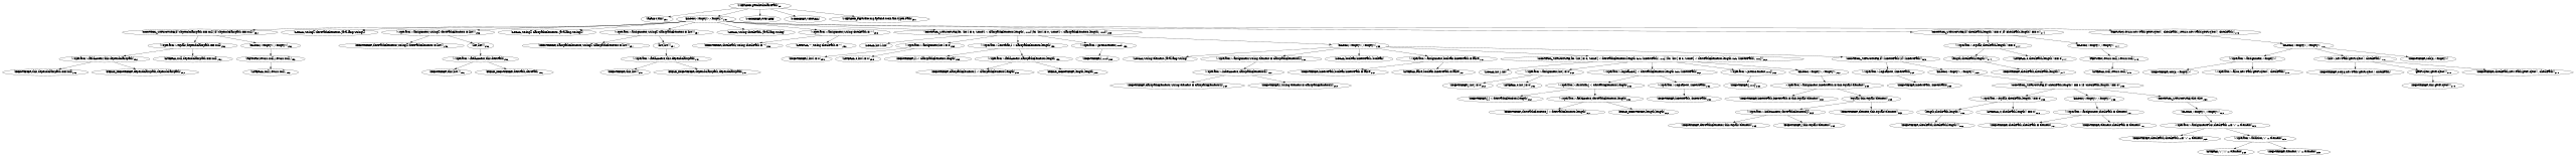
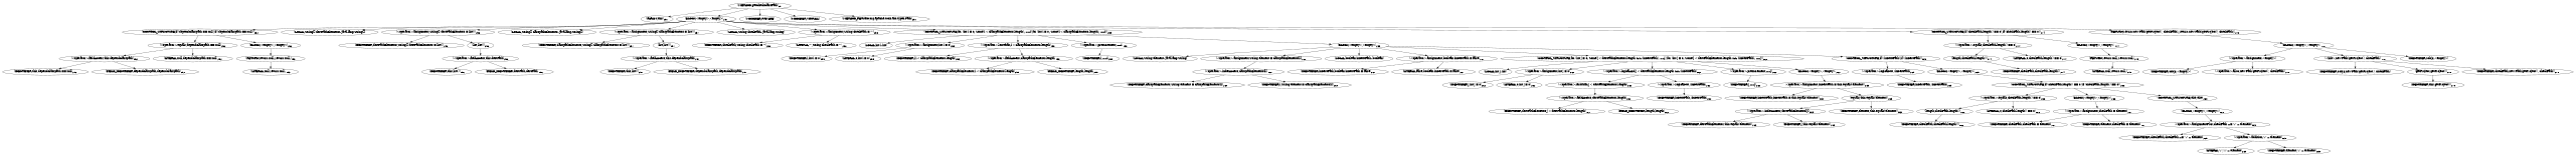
  digraph {
    n1 [label=<(METHOD,getCheckClassPath)<SUB>251</SUB>>]
    n2 [label=<(PARAM,this)<SUB>251</SUB>>]
    n3 [label=<(BLOCK,&lt;empty&gt;,&lt;empty&gt;)<SUB>251</SUB>>]
    n4 [label=<(MODIFIER,PRIVATE)>]
    n5 [label=<(MODIFIER,VIRTUAL)>]
    n6 [label=<(METHOD_RETURN,org.apache.tools.ant.types.Path)<SUB>251</SUB>>]
    n7 [label=<(CONTROL_STRUCTURE,if (dependClasspath == null),if (dependClasspath == null))<SUB>252</SUB>>]
    n8 [label=<(LOCAL,String[] destPathElements: java.lang.String[])>]
    n9 [label=<(&lt;operator&gt;.assignment,String[] destPathElements = list())<SUB>256</SUB>>]
    n10 [label=<(LOCAL,String[] classpathElements: java.lang.String[])>]
    n11 [label=<(&lt;operator&gt;.assignment,String[] classpathElements = list())<SUB>257</SUB>>]
    n12 [label=<(LOCAL,String checkPath: java.lang.String)>]
    n13 [label=<(&lt;operator&gt;.assignment,String checkPath = &quot;&quot;)<SUB>258</SUB>>]
    n14 [label=<(CONTROL_STRUCTURE,for (int i = 0; Some(i &lt; classpathElements.length); ++i),for (int i = 0; Some(i &lt; classpathElements.length); ++i))<SUB>259</SUB>>]
    n15 [label=<(CONTROL_STRUCTURE,if (checkPath.length() == 0),if (checkPath.length() == 0))<SUB>274</SUB>>]
    n16 [label=<(RETURN,return new Path(getProject(), checkPath);,return new Path(getProject(), checkPath);)<SUB>278</SUB>>]
    n17 [label=<(&lt;operator&gt;.equals,dependClasspath == null)<SUB>252</SUB>>]
    n18 [label=<(BLOCK,&lt;empty&gt;,&lt;empty&gt;)<SUB>252</SUB>>]
    n19 [label=<(IDENTIFIER,destPathElements,String[] destPathElements = list())<SUB>256</SUB>>]
    n20 [label=<(list,list())<SUB>256</SUB>>]
    n21 [label=<(IDENTIFIER,classpathElements,String[] classpathElements = list())<SUB>257</SUB>>]
    n22 [label=<(list,list())<SUB>257</SUB>>]
    n23 [label=<(IDENTIFIER,checkPath,String checkPath = &quot;&quot;)<SUB>258</SUB>>]
    n24 [label=<(LITERAL,&quot;&quot;,String checkPath = &quot;&quot;)<SUB>258</SUB>>]
    n25 [label=<(LOCAL,int i: int)>]
    n26 [label=<(&lt;operator&gt;.assignment,int i = 0)<SUB>259</SUB>>]
    n27 [label=<(&lt;operator&gt;.lessThan,i &lt; classpathElements.length)<SUB>259</SUB>>]
    n28 [label=<(&lt;operator&gt;.preIncrement,++i)<SUB>259</SUB>>]
    n29 [label=<(BLOCK,&lt;empty&gt;,&lt;empty&gt;)<SUB>259</SUB>>]
    n30 [label=<(&lt;operator&gt;.equals,checkPath.length() == 0)<SUB>274</SUB>>]
    n31 [label=<(BLOCK,&lt;empty&gt;,&lt;empty&gt;)<SUB>274</SUB>>]
    n32 [label=<(BLOCK,&lt;empty&gt;,&lt;empty&gt;)<SUB>278</SUB>>]
    n33 [label=<(&lt;operator&gt;.fieldAccess,this.dependClasspath)<SUB>252</SUB>>]
    n34 [label=<(LITERAL,null,dependClasspath == null)<SUB>252</SUB>>]
    n35 [label=<(RETURN,return null;,return null;)<SUB>253</SUB>>]
    n36 [label=<(IDENTIFIER,this,dependClasspath == null)<SUB>252</SUB>>]
    n37 [label=<(FIELD_IDENTIFIER,dependClasspath,dependClasspath)<SUB>252</SUB>>]
    n38 [label=<(LITERAL,null,return null;)<SUB>253</SUB>>]
    n39 [label=<(&lt;operator&gt;.fieldAccess,this.destPath)<SUB>256</SUB>>]
    n40 [label=<(IDENTIFIER,this,list())<SUB>256</SUB>>]
    n41 [label=<(FIELD_IDENTIFIER,destPath,destPath)<SUB>256</SUB>>]
    n42 [label=<(&lt;operator&gt;.fieldAccess,this.dependClasspath)<SUB>257</SUB>>]
    n43 [label=<(IDENTIFIER,this,list())<SUB>257</SUB>>]
    n44 [label=<(FIELD_IDENTIFIER,dependClasspath,dependClasspath)<SUB>257</SUB>>]
    n45 [label=<(IDENTIFIER,i,int i = 0)<SUB>259</SUB>>]
    n46 [label=<(LITERAL,0,int i = 0)<SUB>259</SUB>>]
    n47 [label=<(IDENTIFIER,i,i &lt; classpathElements.length)<SUB>259</SUB>>]
    n48 [label=<(&lt;operator&gt;.fieldAccess,classpathElements.length)<SUB>259</SUB>>]
    n49 [label=<(IDENTIFIER,i,++i)<SUB>259</SUB>>]
    n50 [label=<(LOCAL,String element: java.lang.String)>]
    n51 [label=<(&lt;operator&gt;.assignment,String element = classpathElements[i])<SUB>260</SUB>>]
    n52 [label=<(LOCAL,boolean inDestPath: boolean)>]
    n53 [label=<(&lt;operator&gt;.assignment,boolean inDestPath = false)<SUB>261</SUB>>]
    n54 [label=<(CONTROL_STRUCTURE,for (int j = 0; Some(j &lt; destPathElements.length &amp;&amp; !inDestPath); ++j),for (int j = 0; Some(j &lt; destPathElements.length &amp;&amp; !inDestPath); ++j))<SUB>262</SUB>>]
    n55 [label=<(CONTROL_STRUCTURE,if (!inDestPath),if (!inDestPath))<SUB>265</SUB>>]
    n56 [label=<(IDENTIFIER,classpathElements,i &lt; classpathElements.length)<SUB>259</SUB>>]
    n57 [label=<(FIELD_IDENTIFIER,length,length)<SUB>259</SUB>>]
    n58 [label=<(&lt;operator&gt;.indexAccess,classpathElements[i])<SUB>260</SUB>>]
    n59 [label=<(IDENTIFIER,inDestPath,boolean inDestPath = false)<SUB>261</SUB>>]
    n60 [label=<(LITERAL,false,boolean inDestPath = false)<SUB>261</SUB>>]
    n61 [label=<(LOCAL,int j: int)>]
    n62 [label=<(&lt;operator&gt;.assignment,int j = 0)<SUB>262</SUB>>]
    n63 [label=<(&lt;operator&gt;.logicalAnd,j &lt; destPathElements.length &amp;&amp; !inDestPath)<SUB>262</SUB>>]
    n64 [label=<(&lt;operator&gt;.preIncrement,++j)<SUB>262</SUB>>]
    n65 [label=<(BLOCK,&lt;empty&gt;,&lt;empty&gt;)<SUB>262</SUB>>]
    n66 [label=<(&lt;operator&gt;.logicalNot,!inDestPath)<SUB>265</SUB>>]
    n67 [label=<(BLOCK,&lt;empty&gt;,&lt;empty&gt;)<SUB>265</SUB>>]
    n68 [label=<(IDENTIFIER,classpathElements,String element = classpathElements[i])<SUB>260</SUB>>]
    n69 [label=<(IDENTIFIER,i,String element = classpathElements[i])<SUB>260</SUB>>]
    n70 [label=<(IDENTIFIER,j,int j = 0)<SUB>262</SUB>>]
    n71 [label=<(LITERAL,0,int j = 0)<SUB>262</SUB>>]
    n72 [label=<(&lt;operator&gt;.lessThan,j &lt; destPathElements.length)<SUB>262</SUB>>]
    n73 [label=<(&lt;operator&gt;.logicalNot,!inDestPath)<SUB>262</SUB>>]
    n74 [label=<(IDENTIFIER,j,++j)<SUB>262</SUB>>]
    n75 [label=<(&lt;operator&gt;.assignment,inDestPath = this.equals(element))<SUB>263</SUB>>]
-   n76 [label=<(IDENTIFIER,j,j &lt; destPathElements.length)<SUB>262</SUB>>]
    n77 [label=<(&lt;operator&gt;.fieldAccess,destPathElements.length)<SUB>262</SUB>>]
    n78 [label=<(IDENTIFIER,inDestPath,!inDestPath)<SUB>262</SUB>>]
    n79 [label=<(IDENTIFIER,destPathElements,j &lt; destPathElements.length)<SUB>762</SUB>>]
    n80 [label=<(FIELD_IDENTIFIER,length,length)<SUB>262</SUB>>]
    n81 [label=<(IDENTIFIER,inDestPath,inDestPath = this.equals(element))<SUB>263</SUB>>]
    n82 [label=<(equals,this.equals(element))<SUB>263</SUB>>]
    n83 [label=<(&lt;operator&gt;.indexAccess,destPathElements[j])<SUB>263</SUB>>]
    n84 [label=<(IDENTIFIER,element,this.equals(element))<SUB>263</SUB>>]
    n85 [label=<(IDENTIFIER,destPathElements,this.equals(element))<SUB>263</SUB>>]
    n86 [label=<(IDENTIFIER,j,this.equals(element))<SUB>263</SUB>>]
    n87 [label=<(IDENTIFIER,inDestPath,!inDestPath)<SUB>265</SUB>>]
    n88 [label=<(CONTROL_STRUCTURE,if (checkPath.length() == 0),if (checkPath.length() == 0))<SUB>266</SUB>>]
    n89 [label=<(&lt;operator&gt;.equals,checkPath.length() == 0)<SUB>266</SUB>>]
    n90 [label=<(BLOCK,&lt;empty&gt;,&lt;empty&gt;)<SUB>266</SUB>>]
    n91 [label=<(CONTROL_STRUCTURE,else,else)<SUB>268</SUB>>]
    n92 [label=<(length,checkPath.length())<SUB>266</SUB>>]
    n93 [label=<(LITERAL,0,checkPath.length() == 0)<SUB>266</SUB>>]
    n94 [label=<(&lt;operator&gt;.assignment,checkPath = element)<SUB>267</SUB>>]
    n95 [label=<(BLOCK,&lt;empty&gt;,&lt;empty&gt;)<SUB>268</SUB>>]
    n96 [label=<(IDENTIFIER,checkPath,checkPath.length())<SUB>266</SUB>>]
    n97 [label=<(IDENTIFIER,checkPath,checkPath = element)<SUB>267</SUB>>]
    n98 [label=<(IDENTIFIER,element,checkPath = element)<SUB>267</SUB>>]
    n99 [label=<(&lt;operator&gt;.assignmentPlus,checkPath += &quot;:&quot; + element)<SUB>269</SUB>>]
    n100 [label=<(IDENTIFIER,checkPath,checkPath += &quot;:&quot; + element)<SUB>269</SUB>>]
    n101 [label=<(&lt;operator&gt;.addition,&quot;:&quot; + element)<SUB>269</SUB>>]
    n102 [label=<(LITERAL,&quot;:&quot;,&quot;:&quot; + element)<SUB>269</SUB>>]
    n103 [label=<(IDENTIFIER,element,&quot;:&quot; + element)<SUB>269</SUB>>]
    n104 [label=<(length,checkPath.length())<SUB>274</SUB>>]
    n105 [label=<(LITERAL,0,checkPath.length() == 0)<SUB>274</SUB>>]
    n106 [label=<(RETURN,return null;,return null;)<SUB>275</SUB>>]
    n107 [label=<(IDENTIFIER,checkPath,checkPath.length())<SUB>274</SUB>>]
    n108 [label=<(LITERAL,null,return null;)<SUB>275</SUB>>]
    n109 [label=<(&lt;operator&gt;.assignment,&lt;empty&gt;)>]
    n110 [label=<(&lt;init&gt;,new Path(getProject(), checkPath))<SUB>278</SUB>>]
    n111 [label=<(IDENTIFIER,$obj8,&lt;empty&gt;)>]
    n112 [label=<(IDENTIFIER,$obj8,&lt;empty&gt;)>]
    n113 [label=<(&lt;operator&gt;.alloc,new Path(getProject(), checkPath))<SUB>278</SUB>>]
    n114 [label=<(IDENTIFIER,$obj8,new Path(getProject(), checkPath))>]
    n115 [label=<(getProject,getProject())<SUB>278</SUB>>]
    n116 [label=<(IDENTIFIER,checkPath,new Path(getProject(), checkPath))<SUB>278</SUB>>]
    n117 [label=<(IDENTIFIER,this,getProject())<SUB>278</SUB>>]
    n1 -> n2
    n1 -> n3
    n1 -> n4
    n1 -> n5
    n1 -> n6
    n3 -> n7
    n3 -> n8
    n3 -> n9
    n3 -> n10
    n3 -> n11
    n3 -> n12
    n3 -> n13
    n3 -> n14
    n3 -> n15
    n3 -> n16
    n7 -> n17
    n7 -> n18
    n9 -> n19
    n9 -> n20
    n11 -> n21
    n11 -> n22
    n13 -> n23
    n13 -> n24
    n14 -> n25
    n14 -> n26
    n14 -> n27
    n14 -> n28
    n14 -> n29
    n15 -> n30
    n15 -> n31
    n16 -> n32
    n17 -> n33
    n17 -> n34
    n18 -> n35
    n20 -> n39
    n22 -> n42
    n26 -> n45
    n26 -> n46
    n27 -> n47
    n27 -> n48
    n28 -> n49
    n29 -> n50
    n29 -> n51
    n29 -> n52
    n29 -> n53
    n29 -> n54
    n29 -> n55
    n30 -> n104
    n30 -> n105
    n31 -> n106
    n32 -> n109
    n32 -> n110
    n32 -> n111
    n33 -> n36
    n33 -> n37
    n35 -> n38
    n39 -> n40
    n39 -> n41
    n42 -> n43
    n42 -> n44
    n48 -> n56
    n48 -> n57
    n51 -> n58
    n53 -> n59
    n53 -> n60
    n54 -> n61
    n54 -> n62
    n54 -> n63
    n54 -> n64
    n54 -> n65
    n55 -> n66
    n55 -> n67
    n58 -> n68
    n58 -> n69
    n62 -> n70
    n62 -> n71
    n63 -> n72
    n63 -> n73
    n64 -> n74
    n65 -> n75
    n66 -> n87
    n67 -> n88
-   n72 -> n76
    n72 -> n77
    n73 -> n78
    n75 -> n81
    n75 -> n82
    n77 -> n79
    n77 -> n80
    n82 -> n83
    n82 -> n84
    n83 -> n85
    n83 -> n86
    n88 -> n89
    n88 -> n90
    n88 -> n91
    n89 -> n92
    n89 -> n93
    n90 -> n94
    n91 -> n95
    n92 -> n96
    n94 -> n97
    n94 -> n98
    n95 -> n99
    n99 -> n100
    n99 -> n101
    n101 -> n102
    n101 -> n103
    n104 -> n107
    n106 -> n108
    n109 -> n112
    n109 -> n113
    n110 -> n114
    n110 -> n115
    n110 -> n116
    n115 -> n117
  }
